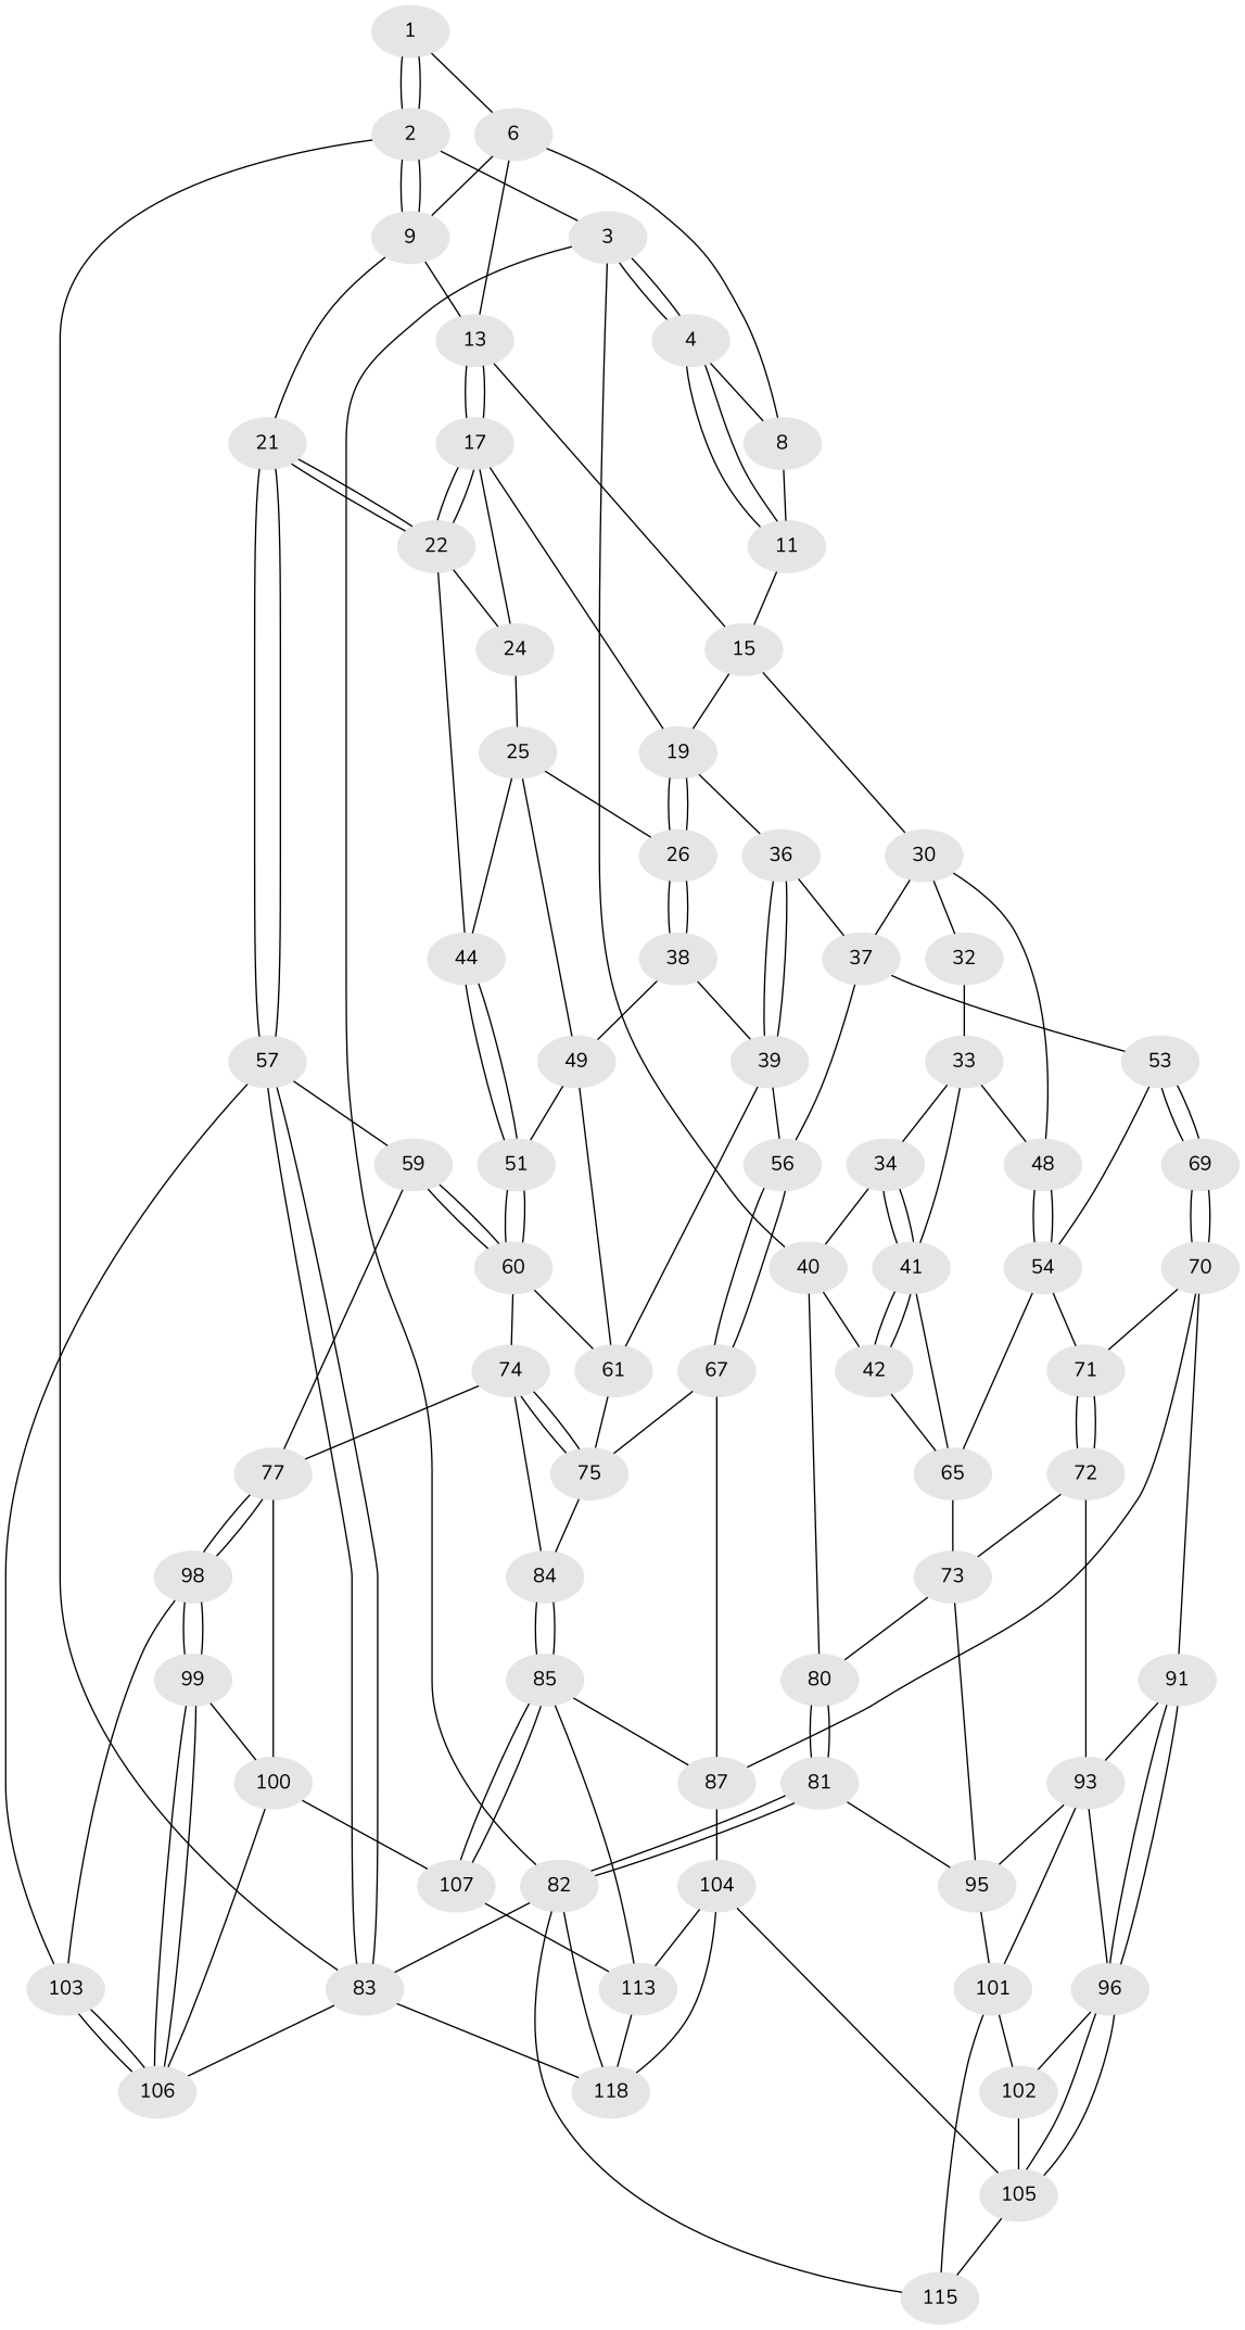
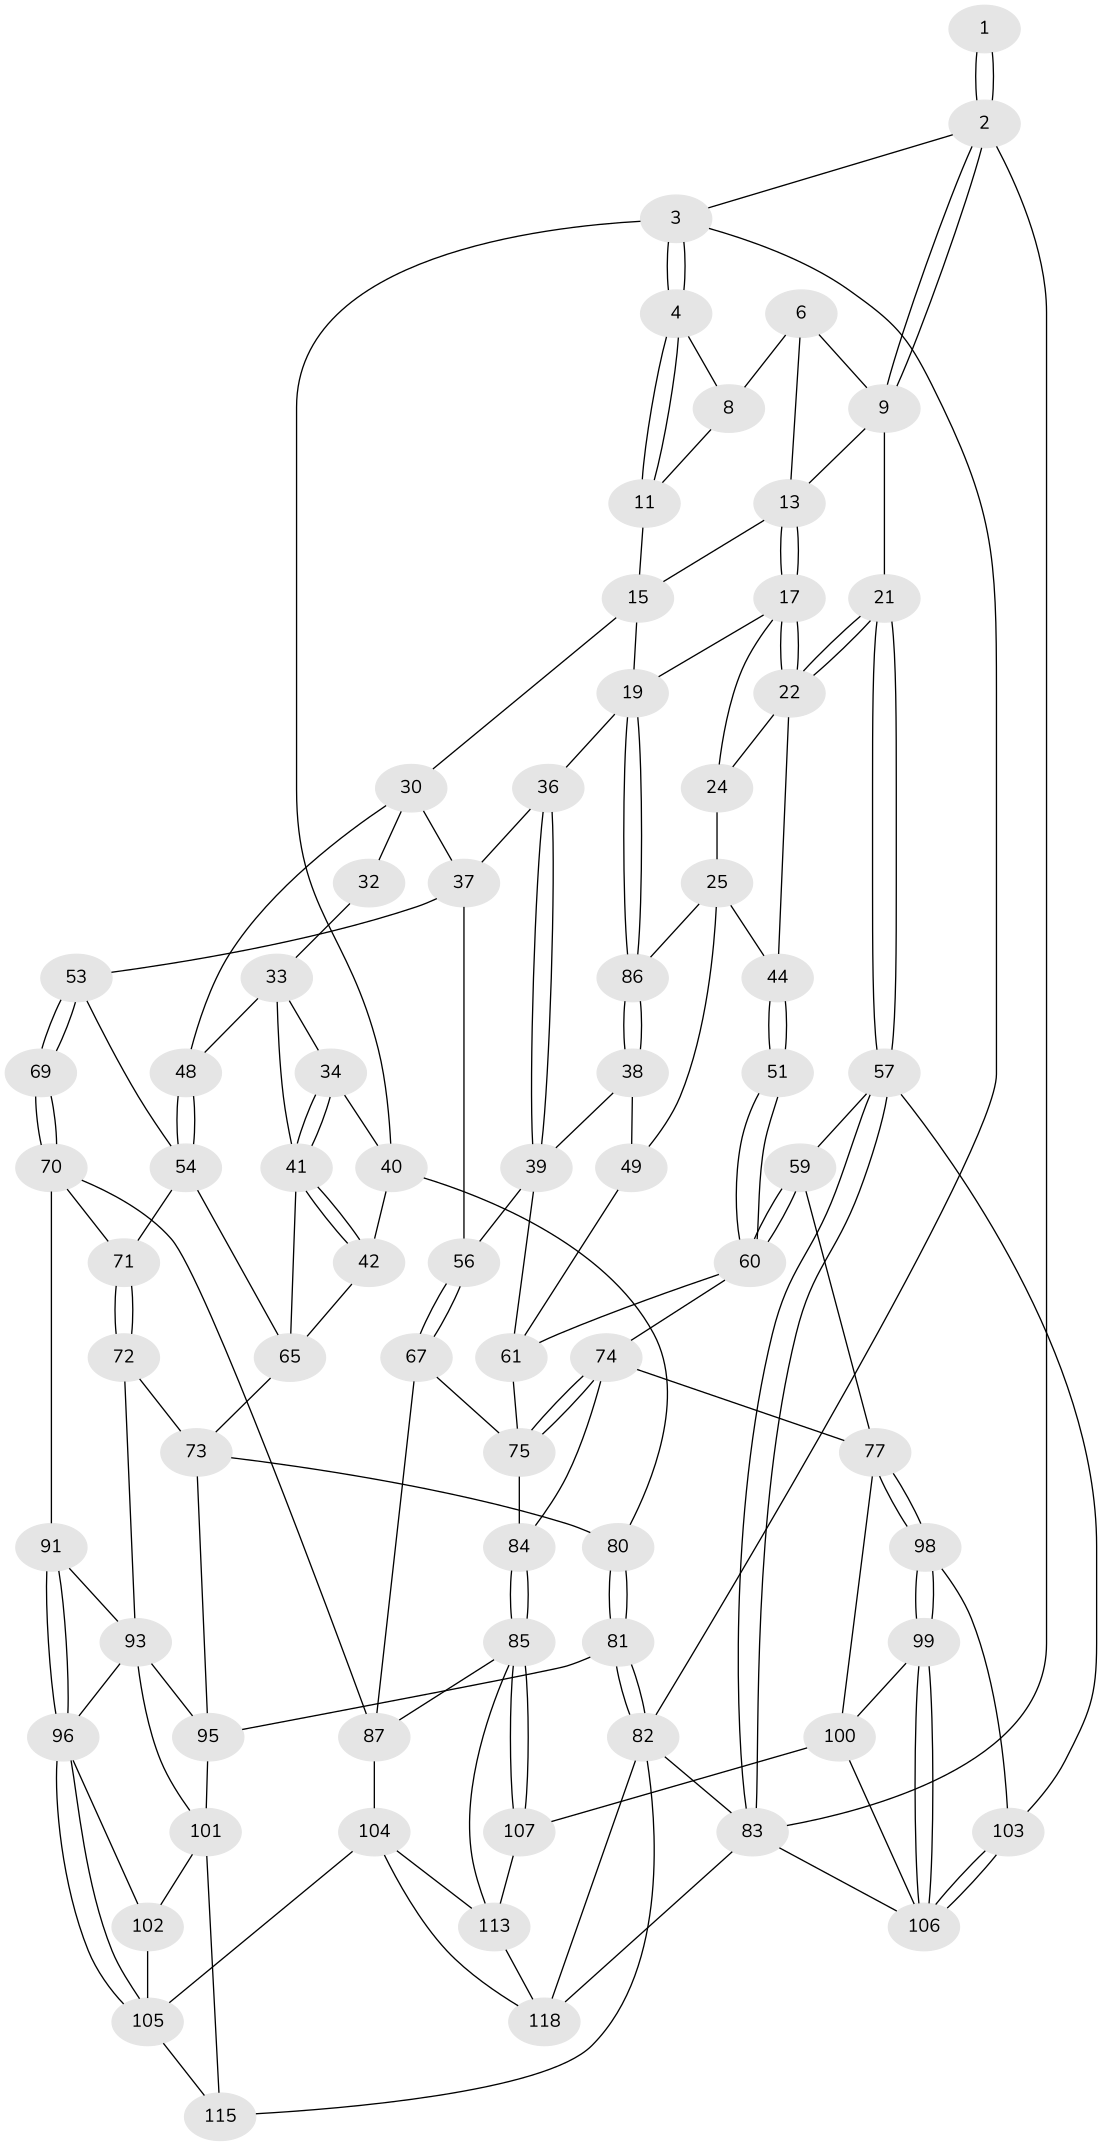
  graph {
    fontname=Nunito
    node [color=gray90 fontname=Nunito style=filled]
    edge [fontname=Nunito]
    1
    2
    6 [super="+7"]
    3 [super="+27"]
    9 [super="+10"]
    83 [super="+117"]
    8
    13 [super="+14"]
    4 [super="+5"]
    40 [super="+43"]
    82 [super="+120"]
    21
    118 [super="+119"]
    106 [super="+110"]
    11 [super="+12"]
    42
    80
    115
    15 [super="+16"]
    17 [super="+18"]
    22 [super="+23"]
    57 [super="+58"]
    19 [super="+20"]
    30 [super="+31"]
    24
-   26
+   26 [label=86]
    36
    32
    37 [super="+52"]
    48
    44
    25 [super="+45"]
    38
    39 [super="+55"]
    59
    103
    51
    49 [super="+50"]
    61 [super="+62"]
    33 [super="+46"]
    34 [super="+35"]
    41 [super="+47"]
    53
    56
    54 [super="+64"]
    65 [super="+66"]
    69
    67 [super="+68"]
    75 [super="+76"]
    81
    73 [super="+88"]
    60 [super="+63"]
    71
    74 [super="+79"]
    70 [super="+90"]
    72
    87 [super="+89"]
    77 [super="+78"]
    98
    100 [super="+108"]
    84
    95 [super="+109"]
    104 [super="+114"]
    91 [super="+92"]
    93 [super="+94"]
    96 [super="+97"]
    101 [super="+111"]
    85 [super="+86"]
    99
    107
    113 [super="+116"]
    105 [super="+112"]
    102
    1 -- 2
    1 -- 2
-   1 -- 6
    2 -- 3
    2 -- 9
    2 -- 9
    2 -- 83
    6 -- 9
    6 -- 8
    6 -- 13
    3 -- 4
    3 -- 4
    3 -- 40
    3 -- 82
    9 -- 13
    9 -- 21
    83 -- 118
    83 -- 106
    8 -- 11
    13 -- 15
    13 -- 17
    13 -- 17
    4 -- 8
    4 -- 11
    4 -- 11
    40 -- 42
    40 -- 80
    82 -- 83
    82 -- 118
    82 -- 115
    21 -- 22
    21 -- 22
    21 -- 57
    21 -- 57
    11 -- 15
    42 -- 65
    80 -- 81
    80 -- 81
    15 -- 19
    15 -- 30
    17 -- 22
    17 -- 22
    17 -- 19
    17 -- 24
    22 -- 24
    22 -- 44
    57 -- 83
    57 -- 83
    57 -- 59
    57 -- 103
    19 -- 26
    19 -- 26
    19 -- 36
    30 -- 32
    30 -- 37
    30 -- 48
    24 -- 25
    26 -- 38
    26 -- 38
    36 -- 37
    36 -- 39
    36 -- 39
    32 -- 33
    37 -- 53
    37 -- 56
    48 -- 54
    48 -- 54
    44 -- 51
    44 -- 51
    25 -- 26
    25 -- 44
    25 -- 49
    38 -- 39
    38 -- 49
    39 -- 61
    39 -- 56
    59 -- 60
    59 -- 60
    59 -- 77
    103 -- 106
    103 -- 106
    51 -- 60
    51 -- 60
-   49 -- 51
    49 -- 61
    61 -- 75
    33 -- 48
    33 -- 34
    33 -- 41
    34 -- 40
    34 -- 41
    34 -- 41
    41 -- 42
    41 -- 42
    41 -- 65
    53 -- 54
    53 -- 69
    53 -- 69
    56 -- 67
    56 -- 67
    54 -- 65
    54 -- 71
    65 -- 73
    69 -- 70
    69 -- 70
    67 -- 75
    67 -- 87
    75 -- 84
    81 -- 82
    81 -- 82
    81 -- 95
    73 -- 80
    73 -- 95
    60 -- 61
    60 -- 74
    71 -- 72
    71 -- 72
    74 -- 75
    74 -- 75
    74 -- 77
    74 -- 84
    70 -- 71
    70 -- 87
    70 -- 91
    72 -- 73
    72 -- 93
    87 -- 104
    77 -- 98
    77 -- 98
    77 -- 100
    98 -- 103
    98 -- 99
    98 -- 99
    100 -- 106
    100 -- 107
    84 -- 85
    84 -- 85
    95 -- 101
    104 -- 118
    104 -- 113
    104 -- 105
    91 -- 93
    91 -- 96
    91 -- 96
    93 -- 95
    93 -- 96
    93 -- 101
    96 -- 105
    96 -- 105
    96 -- 102
    101 -- 115
    101 -- 102
    85 -- 87
    85 -- 107
    85 -- 107
    85 -- 113
    99 -- 106
    99 -- 106
    99 -- 100
    107 -- 113
    113 -- 118
    105 -- 115
    102 -- 105
  }
